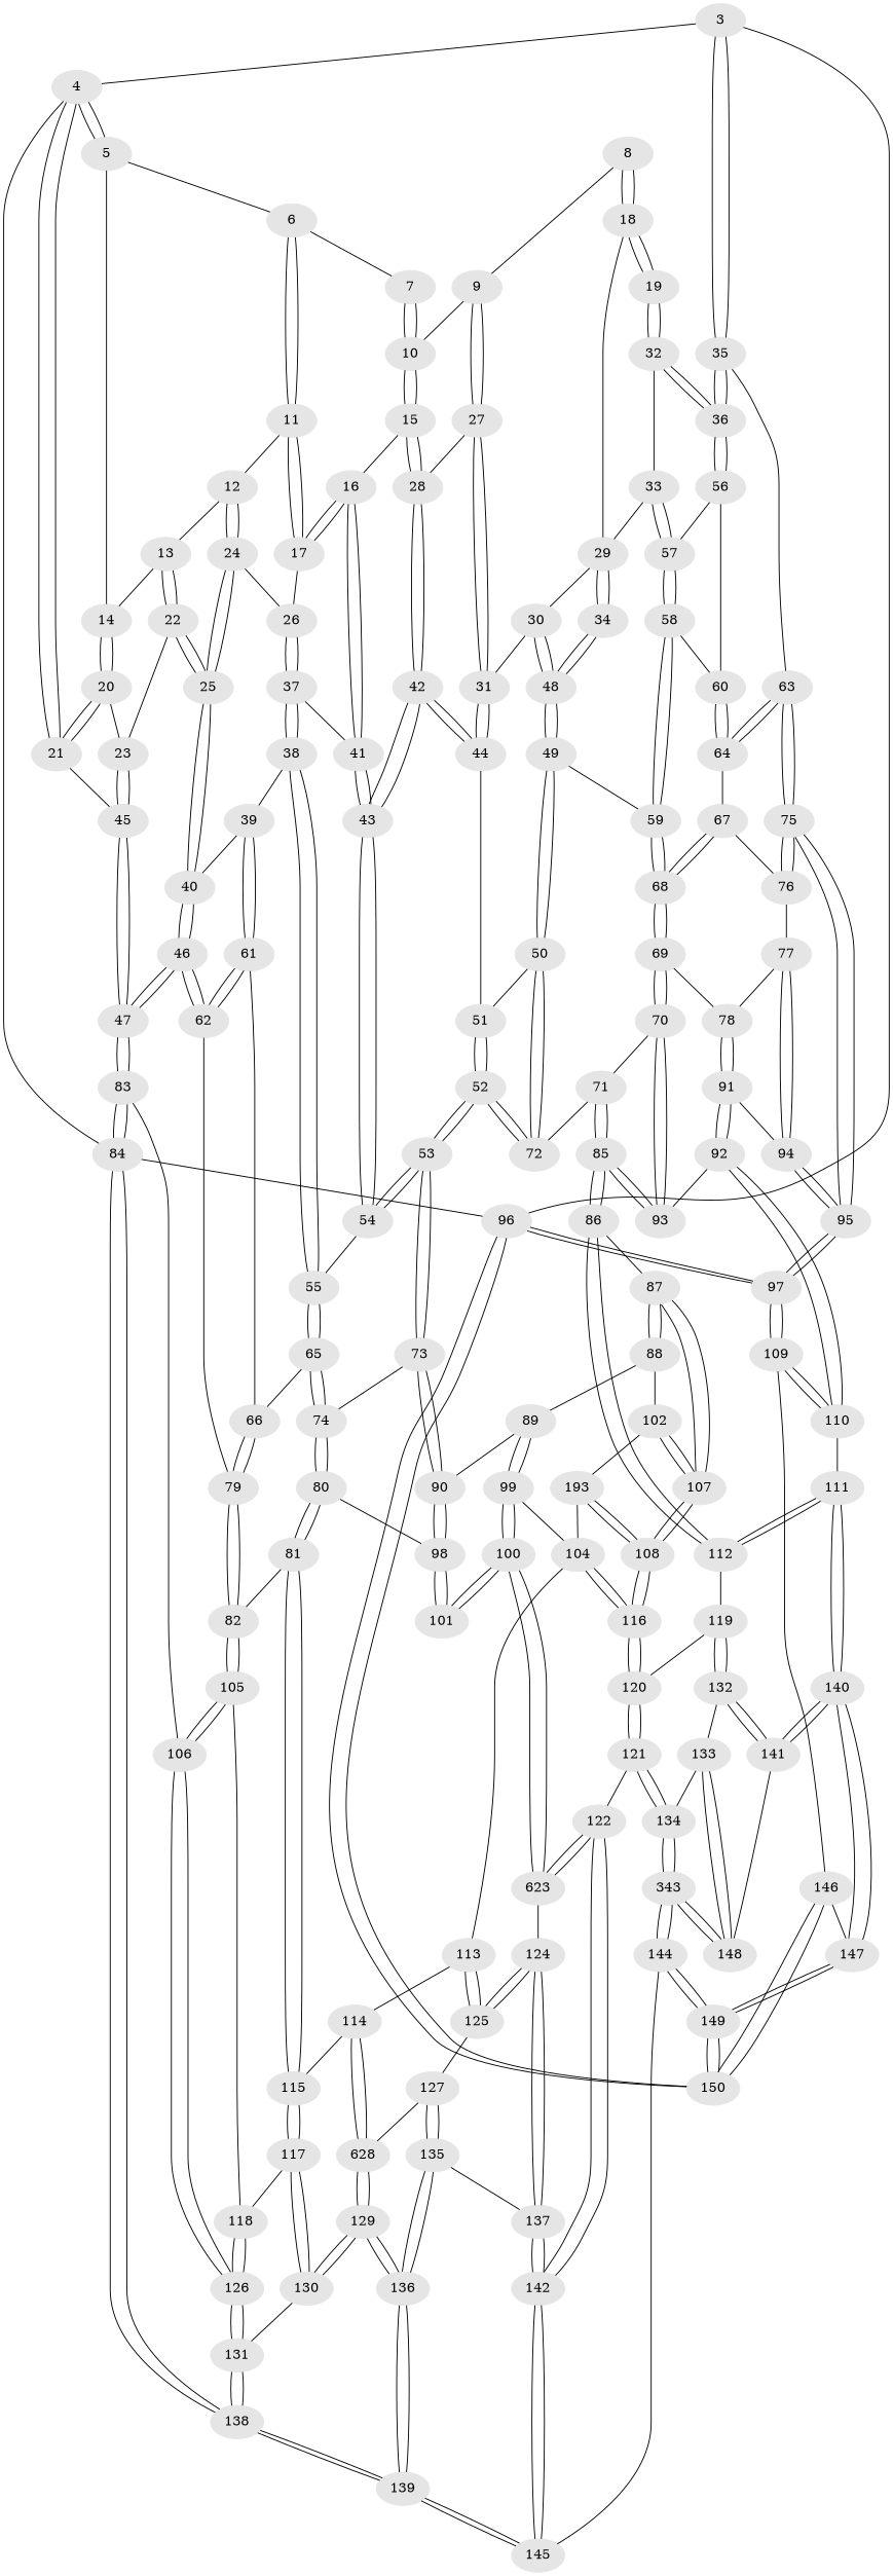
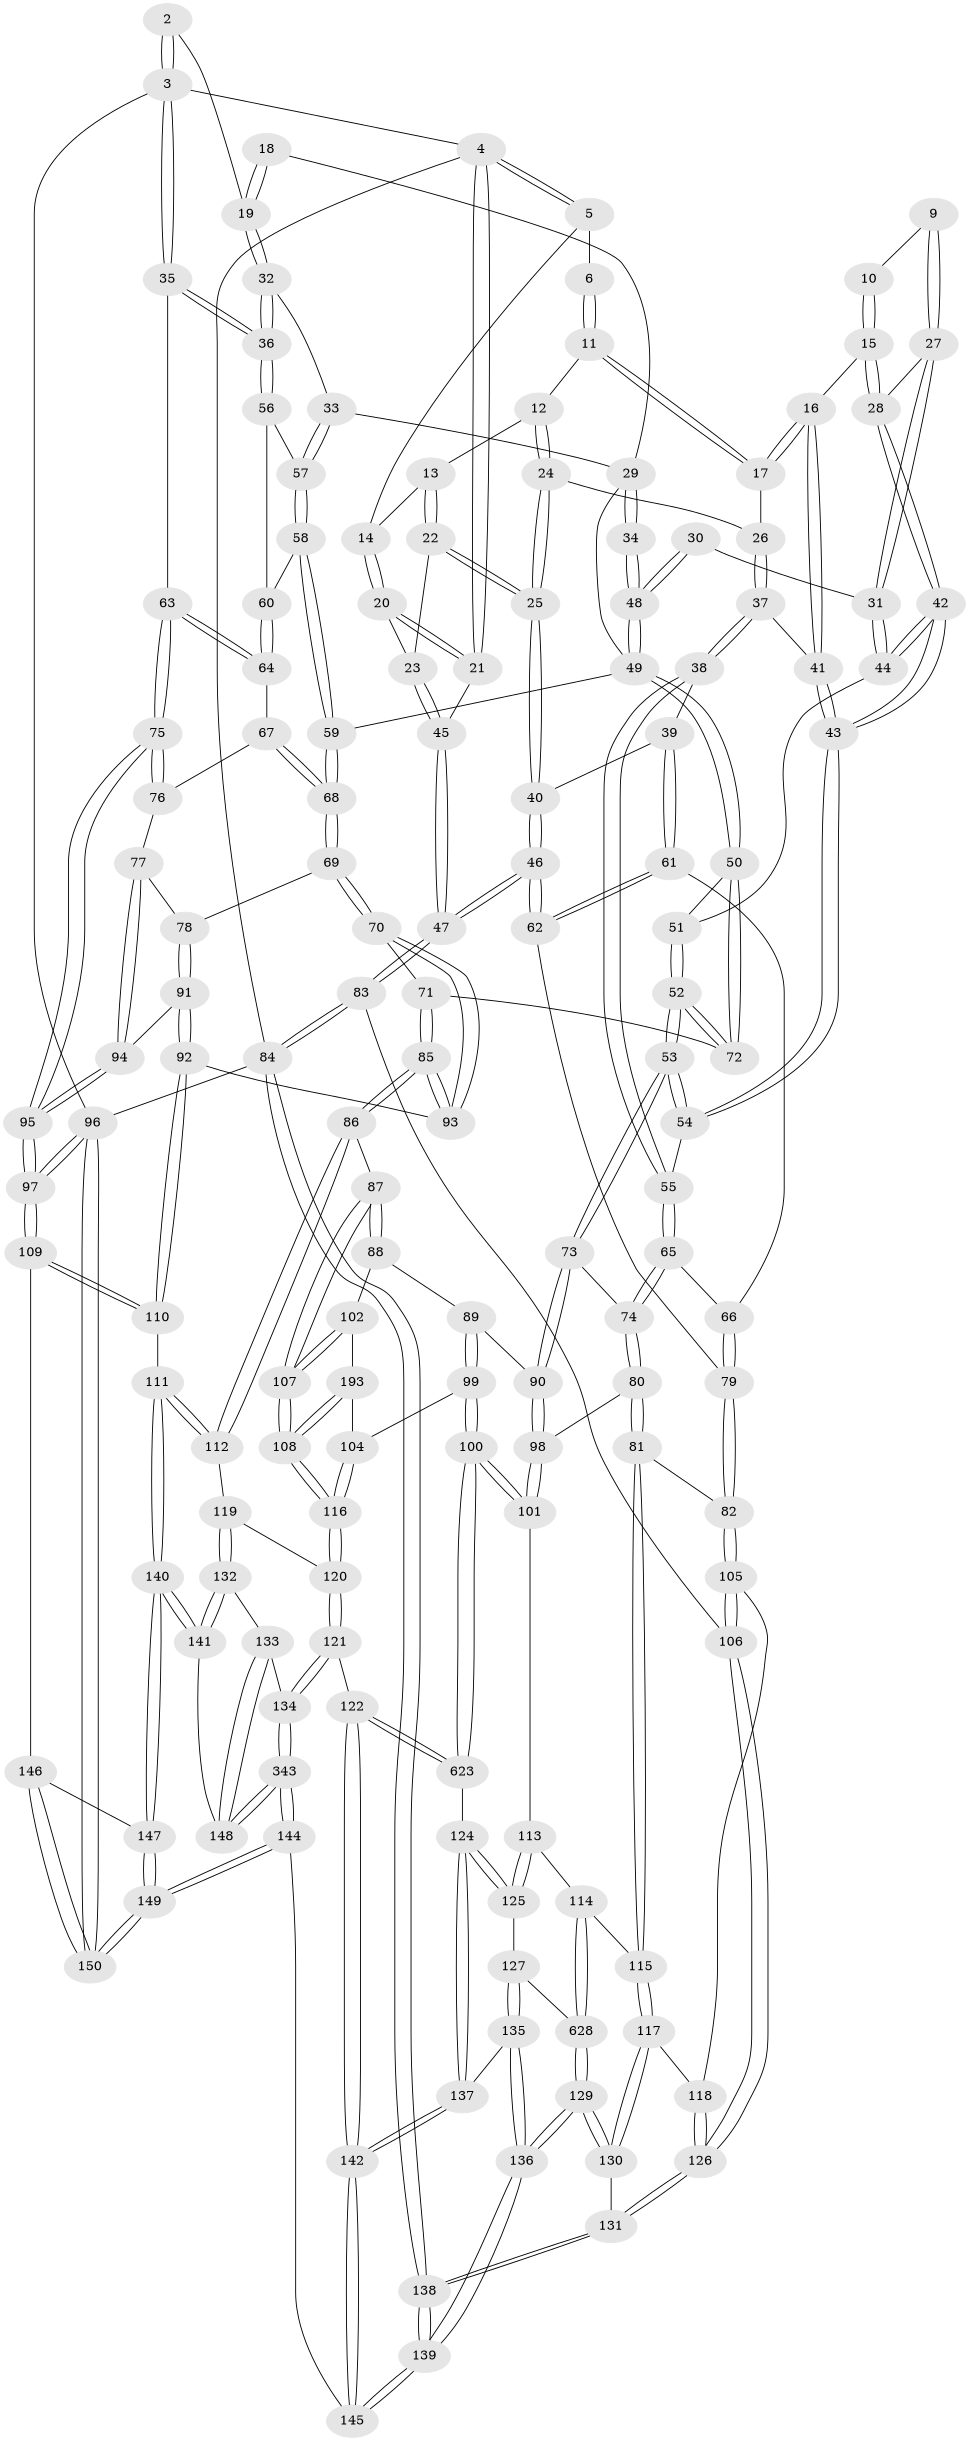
  graph {
    node [color=gray90 style=filled]
+   2
    3
    19
-   8
    9
    18
    4
    35
    96
    32
    5
    21
    84
    36
    63
    97
    150
    6
    14
    45
    138
-   7
    11
    20
    10
    12
    17
    15
    27
    29
    28
    31
    16
    13
    24
    26
    22
    25
    23
    41
    42
    43
    37
    30
    34
    33
    47
    40
    46
    38
    44
    48
    49
    51
    57
    56
    58
    64
    75
    60
    39
    55
    61
    65
    62
    66
    54
    52
    83
    79
    106
    50
    59
    72
    68
    53
    73
    74
    90
    69
    67
    82
    76
    95
    80
    77
    70
    78
    71
    93
    91
    85
    86
    98
    81
    94
    92
    105
    115
    101
    117
    118
    126
    139
    87
    112
    88
    107
    119
    89
    102
    108
    99
    n114 [label=193]
    100
    104
    110
    111
    109
    146
    113
    n122 [label=623]
    116
    124
    114
    125
    120
    131
    147
    140
    141
    132
    n133 [label=628]
    127
    129
    130
    121
    133
    122
    134
    142
    n142 [label=343]
    145
    137
    135
    136
    148
    144
    149
+   2 -- 3
+   2 -- 3
+   2 -- 19
    3 -- 4
    3 -- 35
    3 -- 35
    3 -- 96
    19 -- 32
    19 -- 32
-   8 -- 9
-   8 -- 18
-   8 -- 18
    9 -- 10
    9 -- 27
    9 -- 27
    18 -- 19
    18 -- 19
    18 -- 29
    4 -- 5
    4 -- 5
    4 -- 21
    4 -- 21
    4 -- 84
    35 -- 36
    35 -- 36
    35 -- 63
    96 -- 97
    96 -- 97
    96 -- 150
    96 -- 150
    32 -- 36
    32 -- 36
    32 -- 33
    5 -- 6
    5 -- 14
    21 -- 45
    84 -- 96
    84 -- 138
    84 -- 138
    36 -- 56
    36 -- 56
    63 -- 64
    63 -- 64
    63 -- 75
    63 -- 75
    97 -- 109
    97 -- 109
-   6 -- 7
    6 -- 11
    6 -- 11
    14 -- 20
    14 -- 20
    45 -- 47
    45 -- 47
    138 -- 139
    138 -- 139
-   7 -- 10
-   7 -- 10
    11 -- 12
    11 -- 17
    11 -- 17
    20 -- 21
    20 -- 21
    20 -- 23
    10 -- 15
    10 -- 15
    12 -- 13
    12 -- 24
    12 -- 24
    17 -- 26
    15 -- 28
    15 -- 28
    15 -- 16
    27 -- 28
    27 -- 31
    27 -- 31
-   29 -- 30
+   29 -- 49
    29 -- 34
    29 -- 34
    28 -- 42
    28 -- 42
    31 -- 44
    31 -- 44
    16 -- 17
    16 -- 17
    16 -- 41
    16 -- 41
    13 -- 14
    13 -- 22
    13 -- 22
    24 -- 26
    24 -- 25
    24 -- 25
    26 -- 37
    26 -- 37
    22 -- 25
    22 -- 25
    22 -- 23
    25 -- 40
    25 -- 40
    23 -- 45
    23 -- 45
    41 -- 43
    41 -- 43
    42 -- 43
    42 -- 43
    42 -- 44
    42 -- 44
    43 -- 54
    43 -- 54
    37 -- 41
    37 -- 38
    37 -- 38
    30 -- 31
    30 -- 48
    30 -- 48
    34 -- 48
    34 -- 48
    33 -- 29
    33 -- 57
    33 -- 57
    47 -- 83
    47 -- 83
    40 -- 46
    40 -- 46
    46 -- 47
    46 -- 47
    46 -- 62
    46 -- 62
    38 -- 39
    38 -- 55
    38 -- 55
    44 -- 51
    48 -- 49
    48 -- 49
    49 -- 50
    49 -- 50
    49 -- 59
    51 -- 52
    51 -- 52
    57 -- 58
    57 -- 58
    56 -- 57
    56 -- 60
    58 -- 60
    58 -- 59
    58 -- 59
    64 -- 67
    75 -- 76
    75 -- 76
    75 -- 95
    75 -- 95
    60 -- 64
    60 -- 64
    39 -- 40
    39 -- 61
    39 -- 61
    55 -- 65
    55 -- 65
    61 -- 62
    61 -- 62
    61 -- 66
    65 -- 66
    65 -- 74
    65 -- 74
    62 -- 79
    66 -- 79
    66 -- 79
    54 -- 55
    52 -- 72
    52 -- 72
    52 -- 53
    52 -- 53
    83 -- 84
    83 -- 84
    83 -- 106
    79 -- 82
    79 -- 82
    106 -- 126
    106 -- 126
    50 -- 51
    50 -- 72
    50 -- 72
    59 -- 68
    59 -- 68
    68 -- 69
    68 -- 69
    53 -- 54
    53 -- 54
    53 -- 73
    53 -- 73
    73 -- 74
    73 -- 90
    73 -- 90
    74 -- 80
    74 -- 80
    90 -- 98
    90 -- 98
    69 -- 70
    69 -- 70
    69 -- 78
    67 -- 68
    67 -- 68
    67 -- 76
    82 -- 105
    82 -- 105
    76 -- 77
    95 -- 97
    95 -- 97
    80 -- 98
    80 -- 81
    80 -- 81
    77 -- 78
    77 -- 94
    77 -- 94
    70 -- 71
    70 -- 93
    70 -- 93
    78 -- 91
    78 -- 91
    71 -- 72
    71 -- 85
    71 -- 85
    91 -- 94
    91 -- 92
    91 -- 92
    85 -- 93
    85 -- 93
    85 -- 86
    85 -- 86
    86 -- 87
    86 -- 112
    86 -- 112
    98 -- 101
    98 -- 101
    81 -- 82
    81 -- 115
    81 -- 115
    94 -- 95
    94 -- 95
    92 -- 93
    92 -- 110
    92 -- 110
    105 -- 106
    105 -- 106
    105 -- 118
    115 -- 117
    115 -- 117
-   104 -- 113
+   101 -- 113
    117 -- 118
    117 -- 130
    117 -- 130
    118 -- 126
    118 -- 126
    126 -- 131
    126 -- 131
    139 -- 145
    139 -- 145
    87 -- 88
    87 -- 88
    87 -- 107
    87 -- 107
    112 -- 119
    88 -- 89
    88 -- 102
    107 -- 108
    107 -- 108
    119 -- 120
    119 -- 132
    119 -- 132
    89 -- 90
    89 -- 99
    89 -- 99
    102 -- 107
    102 -- 107
    102 -- n114
    108 -- 116
    108 -- 116
    99 -- 100
    99 -- 100
    99 -- 104
    n114 -- 108
    n114 -- 108
    n114 -- 104
    100 -- 101
    100 -- 101
    100 -- n122
    100 -- n122
    104 -- 116
    104 -- 116
    110 -- 111
    111 -- 112
    111 -- 112
    111 -- 140
    111 -- 140
    109 -- 110
    109 -- 110
    109 -- 146
    146 -- 150
    146 -- 150
    146 -- 147
    113 -- 114
    113 -- 125
    113 -- 125
    n122 -- 124
    116 -- 120
    116 -- 120
    124 -- 125
    124 -- 125
    124 -- 137
    124 -- 137
    114 -- 115
    114 -- n133
    114 -- n133
    125 -- 127
    120 -- 121
    120 -- 121
    131 -- 138
    131 -- 138
    147 -- 149
    147 -- 149
    140 -- 147
    140 -- 147
    140 -- 141
    140 -- 141
    141 -- 148
    132 -- 141
    132 -- 141
    132 -- 133
    n133 -- 129
    n133 -- 129
    127 -- n133
    127 -- 135
    127 -- 135
    129 -- 130
    129 -- 130
    129 -- 136
    129 -- 136
    130 -- 131
    121 -- 122
    121 -- 134
    121 -- 134
    133 -- 134
    133 -- 148
    133 -- 148
    122 -- n122
    122 -- n122
    122 -- 142
    122 -- 142
    134 -- n142
    134 -- n142
    142 -- 145
    142 -- 145
    n142 -- 148
    n142 -- 148
    n142 -- 144
    n142 -- 144
    137 -- 142
    137 -- 142
    135 -- 137
    135 -- 136
    135 -- 136
    136 -- 139
    136 -- 139
    144 -- 145
    144 -- 149
    144 -- 149
    149 -- 150
    149 -- 150
  }
